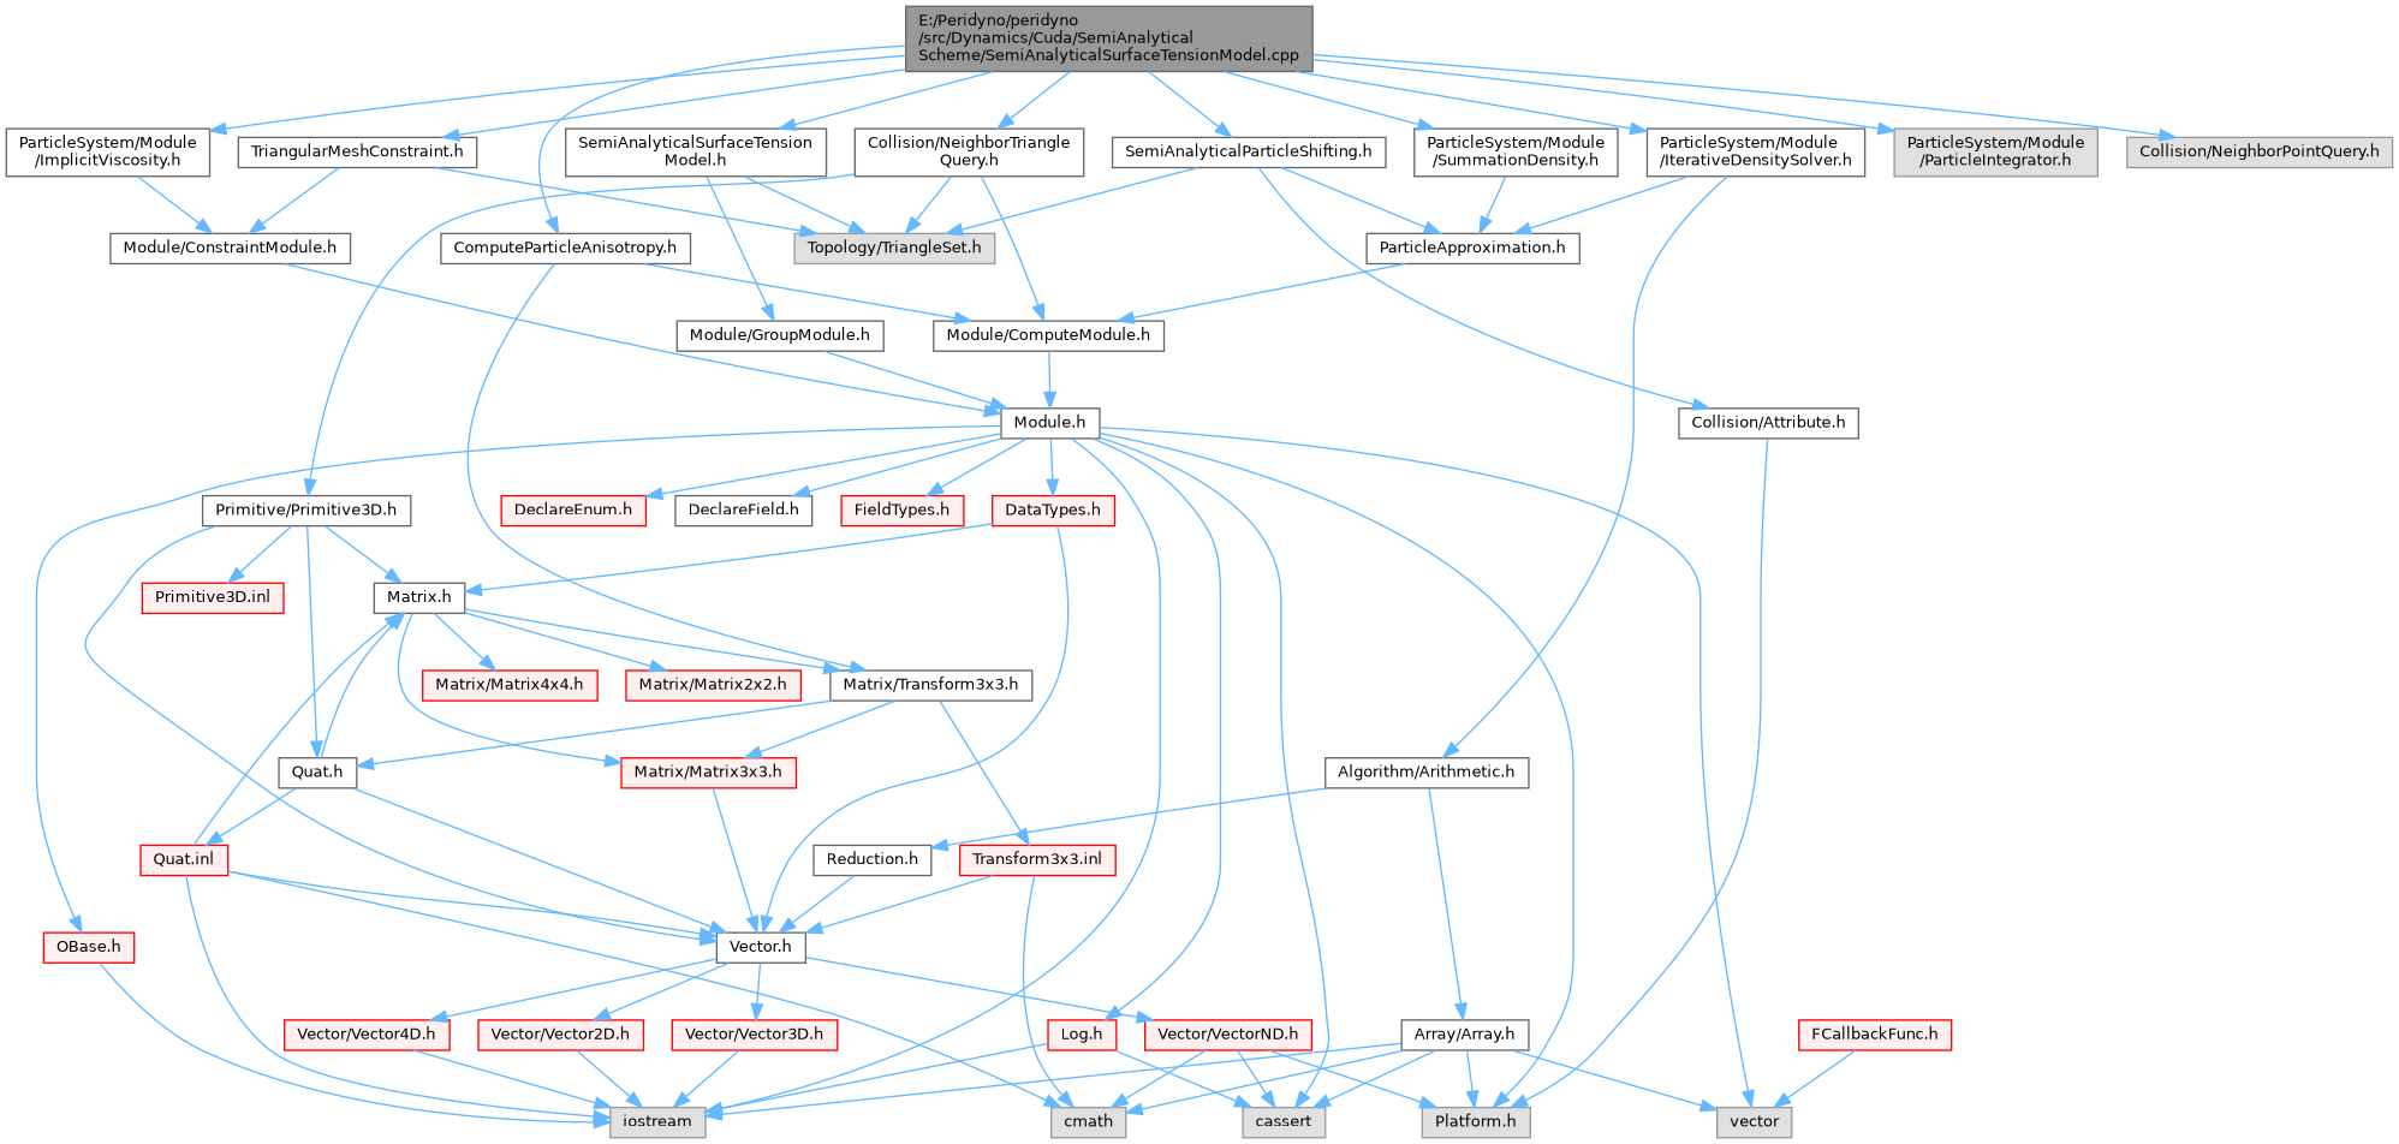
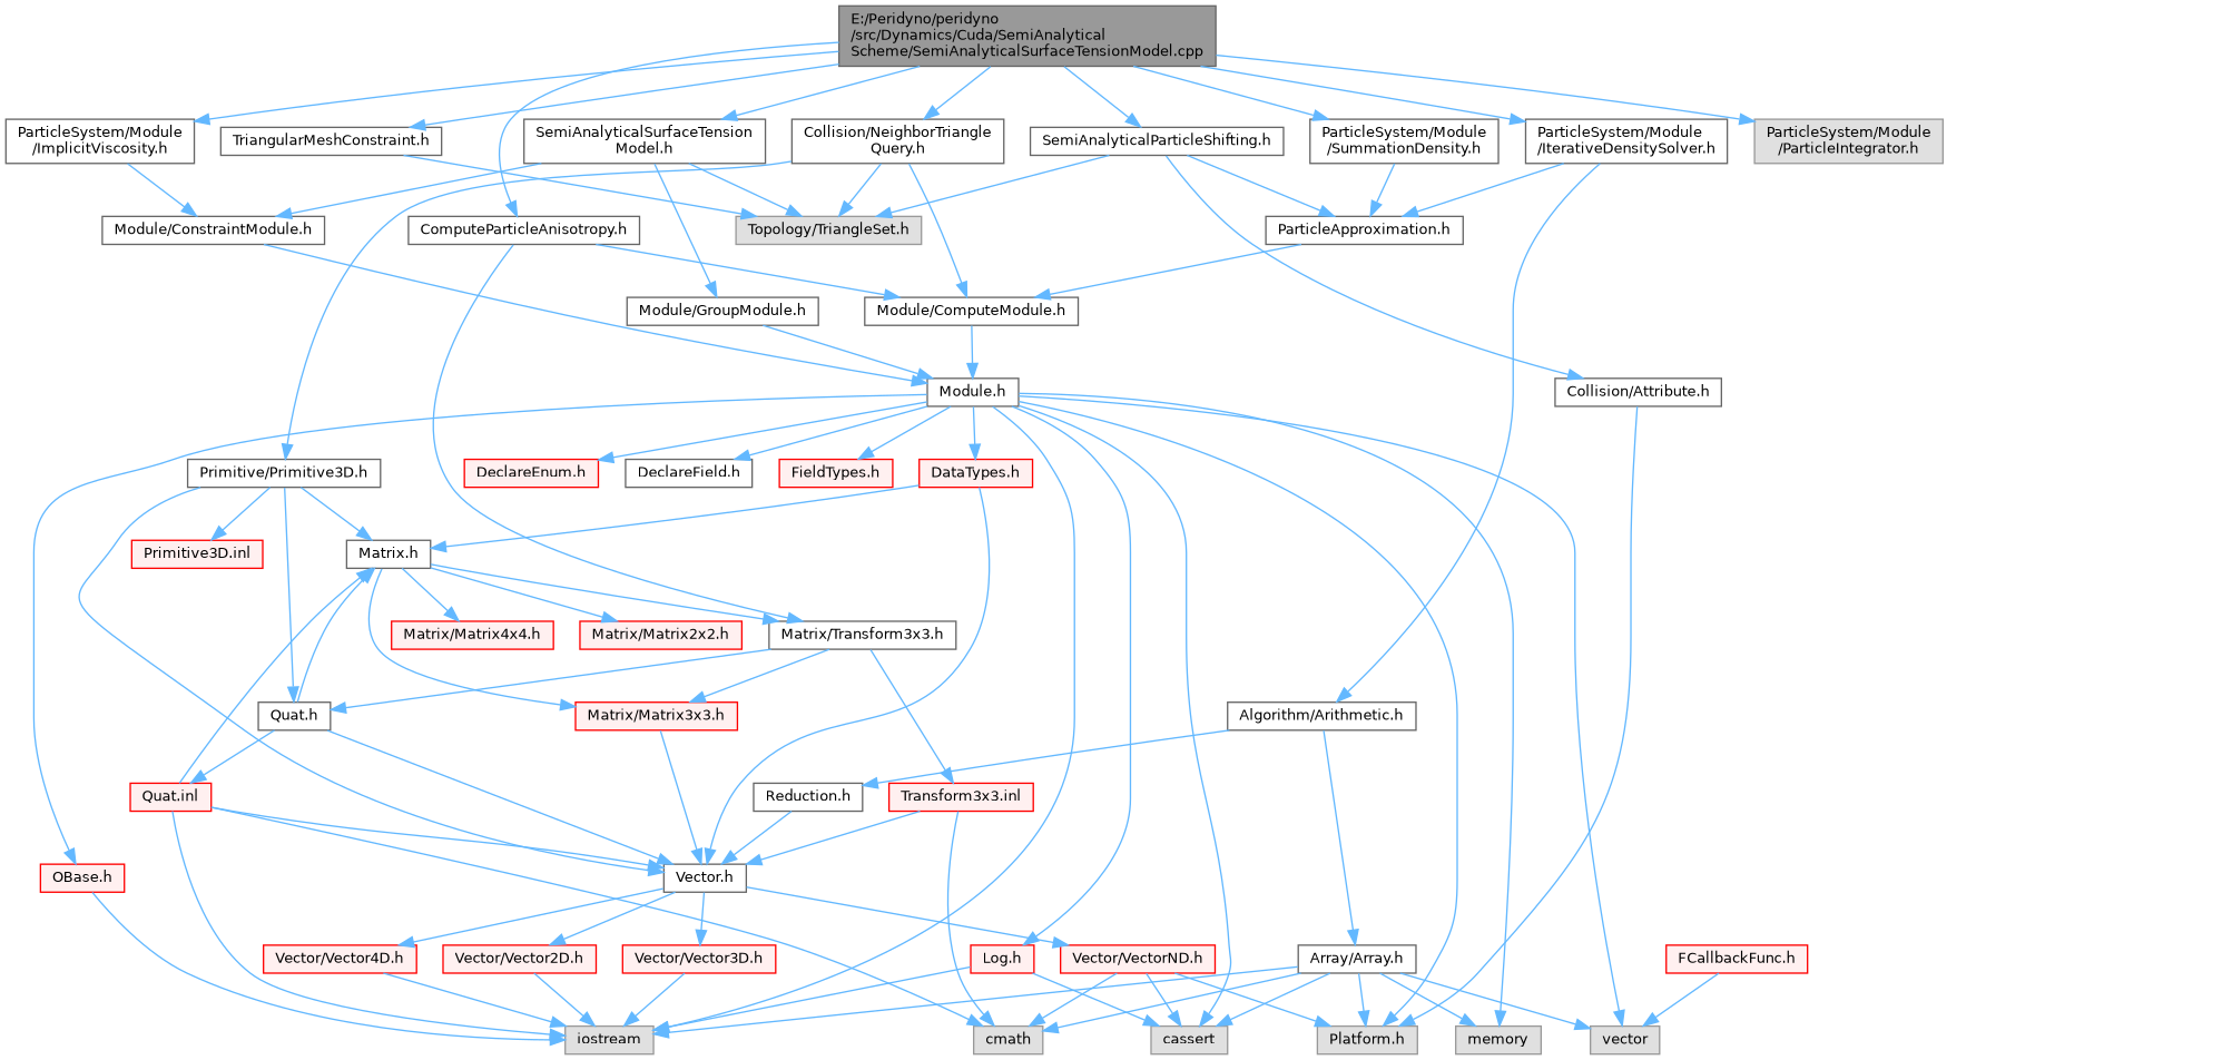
  digraph {
    node [color=grey40 fillcolor=white fontname=Helvetica fontsize=10 shape=box style=filled]
    edge [color=steelblue1 fontname=Helvetica fontsize=10 labelfontname=Helvetica labelfontsize=10 style=solid]
    n1 [color=gray40 fillcolor=grey60 fontcolor=black height=0.2 label="E:/Peridyno/peridyno\l/src/Dynamics/Cuda/SemiAnalytical\lScheme/SemiAnalyticalSurfaceTensionModel.cpp" width=0.4]
    n2 [height=0.2 label="SemiAnalyticalSurfaceTension\lModel.h" width=0.4]
    n3 [color=grey60 fillcolor="#E0E0E0" height=0.2 label="ParticleSystem/Module\l/ParticleIntegrator.h" width=0.4]
    n4 [height=0.2 label="ParticleSystem/Module\l/SummationDensity.h" width=0.4]
    n5 [height=0.2 label="ParticleSystem/Module\l/IterativeDensitySolver.h" width=0.4]
    n6 [height=0.2 label="ParticleSystem/Module\l/ImplicitViscosity.h" width=0.4]
-   n7 [color=grey60 fillcolor="#E0E0E0" height=0.2 label="Collision/NeighborPointQuery.h" width=0.4]
    n8 [height=0.2 label="Collision/NeighborTriangle\lQuery.h" width=0.4]
    n9 [height=0.2 label="TriangularMeshConstraint.h" width=0.4]
    n10 [height=0.2 label="SemiAnalyticalParticleShifting.h" width=0.4]
    n11 [height=0.2 label="ComputeParticleAnisotropy.h" width=0.4]
    n12 [height=0.2 label="Module/GroupModule.h" width=0.4]
    n13 [color=grey60 fillcolor="#E0E0E0" height=0.2 label="Topology/TriangleSet.h" width=0.4]
    n14 [height=0.2 label="ParticleApproximation.h" width=0.4]
    n15 [height=0.2 label="Algorithm/Arithmetic.h" width=0.4]
    n16 [height=0.2 label="Module/ConstraintModule.h" width=0.4]
    n17 [height=0.2 label="Module/ComputeModule.h" width=0.4]
    n18 [height=0.2 label="Primitive/Primitive3D.h" width=0.4]
    n19 [height=0.2 label="Collision/Attribute.h" width=0.4]
    n20 [height=0.2 label="Matrix/Transform3x3.h" width=0.4]
    n21 [height=0.2 label="Module.h" width=0.4]
    n22 [color=grey60 fillcolor="#E0E0E0" height=0.2 label="Platform.h" width=0.4]
+   n23 [color=grey60 fillcolor="#E0E0E0" height=0.2 label=memory width=0.4]
    n24 [color=grey60 fillcolor="#E0E0E0" height=0.2 label=vector width=0.4]
    n25 [color=grey60 fillcolor="#E0E0E0" height=0.2 label=cassert width=0.4]
    n26 [color=grey60 fillcolor="#E0E0E0" height=0.2 label=iostream width=0.4]
    n27 [color=red fillcolor="#FFF0F0" height=0.2 label="OBase.h" width=0.4]
    n28 [color=red fillcolor="#FFF0F0" height=0.2 label="Log.h" width=0.4]
    n29 [color=red fillcolor="#FFF0F0" height=0.2 label="DataTypes.h" width=0.4]
    n30 [color=red fillcolor="#FFF0F0" height=0.2 label="DeclareEnum.h" width=0.4]
    n31 [height=0.2 label="DeclareField.h" width=0.4]
    n32 [color=red fillcolor="#FFF0F0" height=0.2 label="FieldTypes.h" width=0.4]
    n33 [height=0.2 label="Vector.h" width=0.4]
    n34 [height=0.2 label="Matrix.h" width=0.4]
    n35 [color=red fillcolor="#FFF0F0" height=0.2 label="FCallbackFunc.h" width=0.4]
    n36 [color=red fillcolor="#FFF0F0" height=0.2 label="Vector/Vector2D.h" width=0.4]
    n37 [color=red fillcolor="#FFF0F0" height=0.2 label="Vector/Vector3D.h" width=0.4]
    n38 [color=red fillcolor="#FFF0F0" height=0.2 label="Vector/Vector4D.h" width=0.4]
    n39 [color=red fillcolor="#FFF0F0" height=0.2 label="Vector/VectorND.h" width=0.4]
    n40 [color=red fillcolor="#FFF0F0" height=0.2 label="Matrix/Matrix2x2.h" width=0.4]
    n41 [color=red fillcolor="#FFF0F0" height=0.2 label="Matrix/Matrix3x3.h" width=0.4]
    n42 [color=red fillcolor="#FFF0F0" height=0.2 label="Matrix/Matrix4x4.h" width=0.4]
    n43 [color=grey60 fillcolor="#E0E0E0" height=0.2 label=cmath width=0.4]
    n44 [height=0.2 label="Quat.h" width=0.4]
    n45 [color=red fillcolor="#FFF0F0" height=0.2 label="Transform3x3.inl" width=0.4]
    n46 [color=red fillcolor="#FFF0F0" height=0.2 label="Quat.inl" width=0.4]
    n47 [height=0.2 label="Reduction.h" width=0.4]
    n48 [height=0.2 label="Array/Array.h" width=0.4]
    n49 [color=red fillcolor="#FFF0F0" height=0.2 label="Primitive3D.inl" width=0.4]
    n1 -> n2
    n1 -> n3
    n1 -> n4
    n1 -> n5
    n1 -> n6
-   n1 -> n7
    n1 -> n8
    n1 -> n9
    n1 -> n10
    n1 -> n11
    n2 -> n12
    n2 -> n13
    n4 -> n14
    n5 -> n14
    n5 -> n15
    n6 -> n16
    n8 -> n13
    n8 -> n17
    n8 -> n18
    n9 -> n13
-   n9 -> n16
+   n2 -> n16
    n10 -> n13
    n10 -> n14
    n10 -> n19
    n11 -> n17
    n11 -> n20
    n12 -> n21
    n14 -> n17
    n15 -> n47
    n15 -> n48
    n16 -> n21
    n17 -> n21
    n18 -> n33
    n18 -> n34
    n18 -> n44
    n18 -> n49
    n19 -> n22
    n20 -> n41
    n20 -> n44
    n20 -> n45
    n21 -> n22
+   n21 -> n23
    n21 -> n24
    n21 -> n25
    n21 -> n26
    n21 -> n27
    n21 -> n28
    n21 -> n29
    n21 -> n30
    n21 -> n31
    n21 -> n32
    n27 -> n26
    n28 -> n25
    n28 -> n26
    n29 -> n33
    n29 -> n34
    n33 -> n36
    n33 -> n37
    n33 -> n38
    n33 -> n39
    n34 -> n20
    n34 -> n40
    n34 -> n41
    n34 -> n42
    n35 -> n24
    n36 -> n26
    n37 -> n26
    n38 -> n26
    n39 -> n22
    n39 -> n25
    n39 -> n43
    n41 -> n33
    n44 -> n33
    n44 -> n34
    n44 -> n46
    n45 -> n33
    n45 -> n43
    n46 -> n26
    n46 -> n33
    n46 -> n34
    n46 -> n43
    n47 -> n33
    n48 -> n22
+   n48 -> n23
    n48 -> n24
    n48 -> n25
    n48 -> n26
    n48 -> n43
  }
